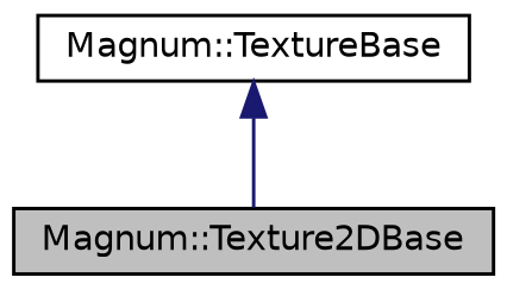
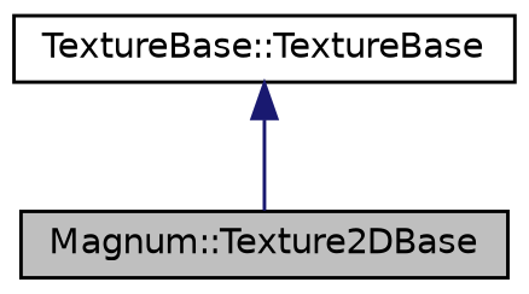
  digraph {
    node [color=black fontname=Helvetica fontsize=10 shape=record style=filled]
    n1 [fillcolor=grey75 fontcolor=black height=0.2 label="Magnum::Texture2DBase" width=0.4]
-   n2 [fillcolor=white height=0.2 label="Magnum::TextureBase" width=0.4]
+   n2 [fillcolor=white height=0.2 label="TextureBase::TextureBase" width=0.4]
    n2 -> n1 [color=midnightblue dir=back fontname=Helvetica fontsize=10 labelfontname=Helvetica labelfontsize=10 style=solid]
  }
